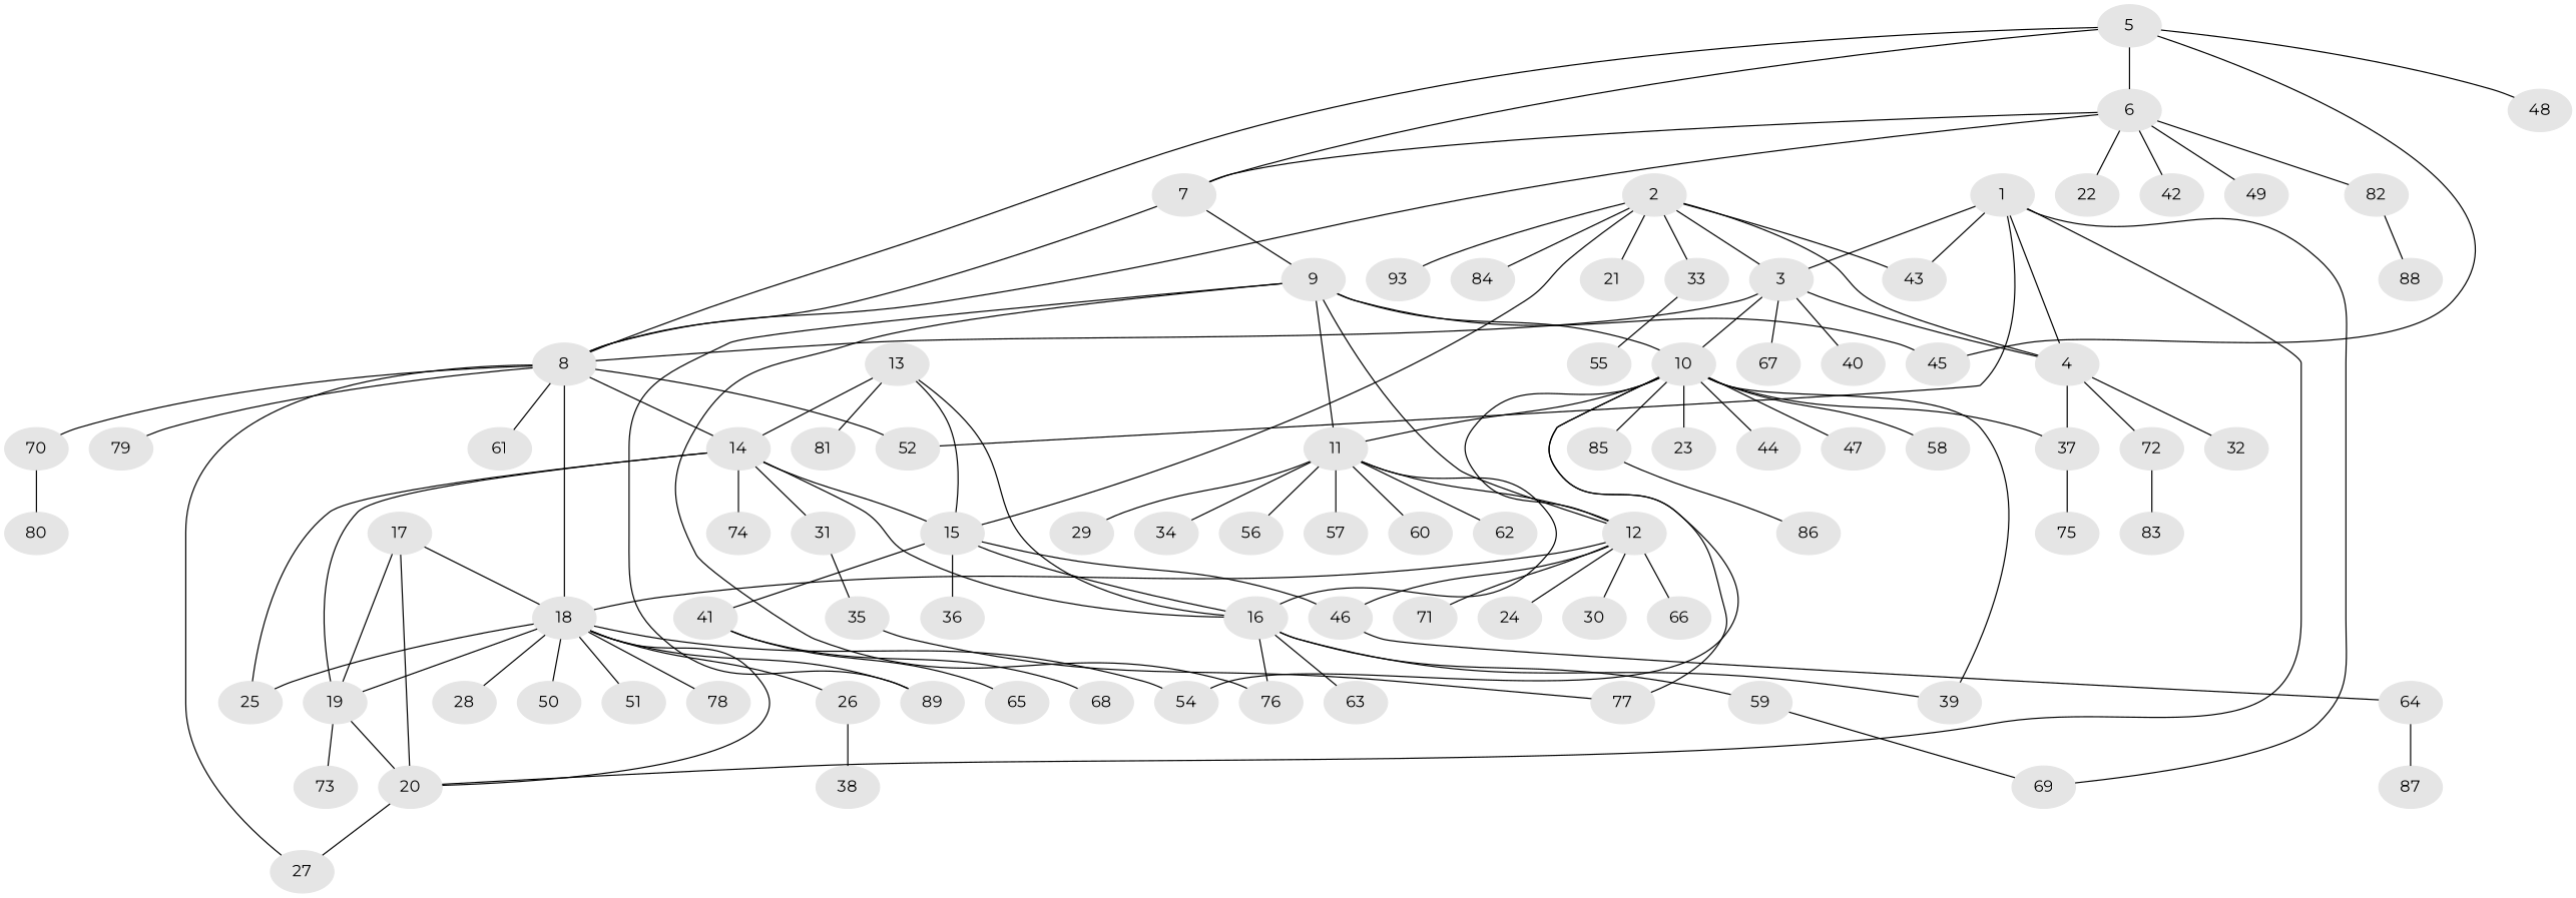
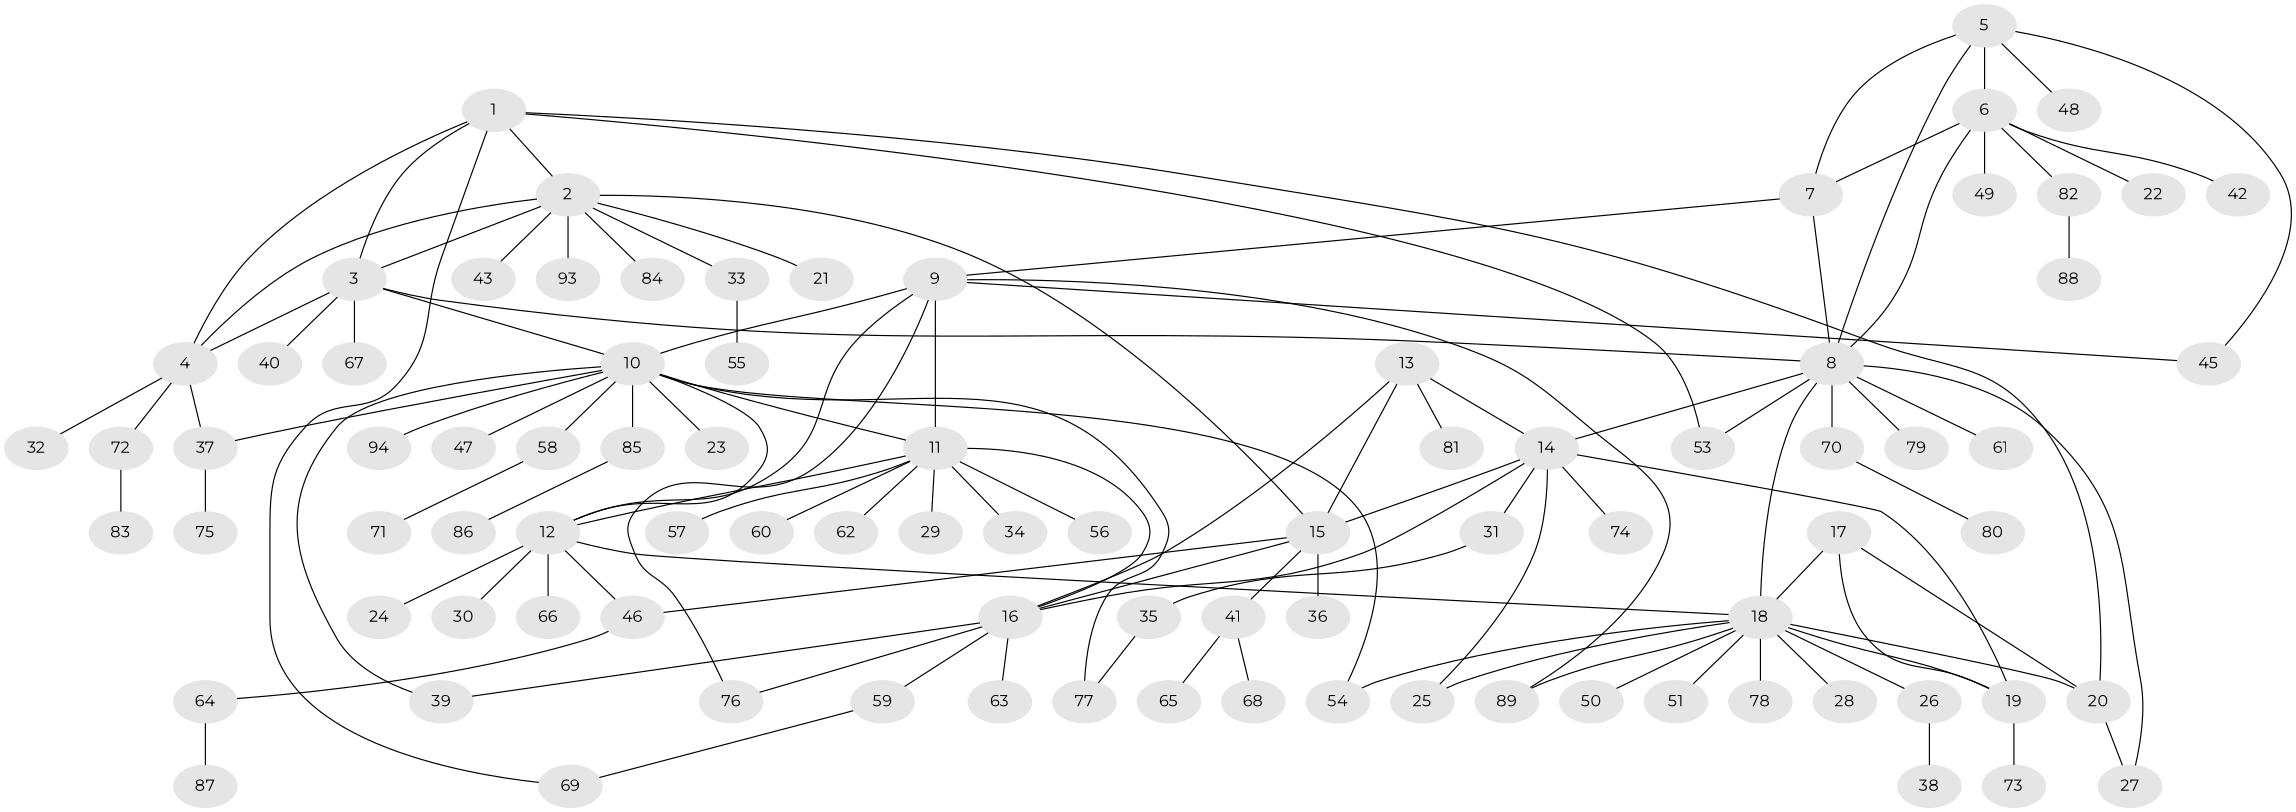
  graph {
    fontname=Montserrat
    node [color=gray90 fontname=Montserrat style=filled]
    edge [fontname=Montserrat]
    1
    2
    3
    4
    20
-   52
+   52 [label=53]
    69
    15
    21
    33
    43
    n12 [label=93]
    84
    8
    10
    40
    67
    32
    37
    72
    27
    16
    46
    36
    41
    55
    14
    18
    61
    70
    79
    11
    12
    23
    39
-   44
+   44 [label=94]
    47
    54
    58
    77
    85
    75
    83
    5
    6
    7
    45
    48
    22
    42
    49
    82
    9
    88
    76
    89
    19
    25
    31
    74
    26
    28
    50
    51
    78
    80
    29
    34
    56
    57
    60
    62
    24
    30
    66
    71
    86
    59
    63
    64
    13
    81
    73
    35
    65
    68
    17
    38
    87
-   1 -- 43
+   1 -- 2
    1 -- 3
    1 -- 4
    1 -- 20
    1 -- 52
    1 -- 69
    2 -- 3
    2 -- 4
    2 -- 15
    2 -- 21
    2 -- 33
    2 -- 43
    2 -- n12
    2 -- 84
    3 -- 4
    3 -- 8
    3 -- 10
    3 -- 40
    3 -- 67
    4 -- 32
    4 -- 37
    4 -- 72
    20 -- 27
    15 -- 16
    15 -- 46
    15 -- 36
    15 -- 41
    33 -- 55
    8 -- 52
    8 -- 27
    8 -- 14
    8 -- 18
    8 -- 61
    8 -- 70
    8 -- 79
    10 -- 37
    10 -- 11
    10 -- 12
    10 -- 23
    10 -- 39
    10 -- 44
    10 -- 47
    10 -- 54
    10 -- 58
    10 -- 77
    10 -- 85
    37 -- 75
    72 -- 83
    16 -- 39
    16 -- 76
    16 -- 59
    16 -- 63
    46 -- 64
    41 -- 65
    41 -- 68
    14 -- 15
    14 -- 16
    14 -- 19
    14 -- 25
    14 -- 31
    14 -- 74
    18 -- 20
    18 -- 54
    18 -- 89
    18 -- 19
    18 -- 25
    18 -- 26
    18 -- 28
    18 -- 50
    18 -- 51
    18 -- 78
    70 -- 80
    11 -- 16
    11 -- 12
    11 -- 29
    11 -- 34
    11 -- 56
    11 -- 57
    11 -- 60
    11 -- 62
    12 -- 46
    12 -- 18
    12 -- 24
    12 -- 30
    12 -- 66
-   12 -- 71
+   58 -- 71
    85 -- 86
    5 -- 8
    5 -- 6
    5 -- 7
    5 -- 45
    5 -- 48
    6 -- 8
    6 -- 7
    6 -- 22
    6 -- 42
    6 -- 49
    6 -- 82
    7 -- 8
    7 -- 9
    82 -- 88
    9 -- 10
    9 -- 11
    9 -- 12
    9 -- 45
    9 -- 76
    9 -- 89
-   19 -- 20
    19 -- 73
    31 -- 35
    26 -- 38
    59 -- 69
    64 -- 87
    13 -- 15
    13 -- 16
    13 -- 14
    13 -- 81
    35 -- 77
    17 -- 20
    17 -- 18
    17 -- 19
  }
